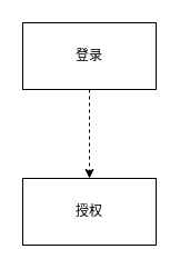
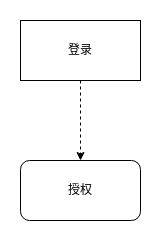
  <mxCell id="0" />
  <mxCell id="1" parent="0" />
  <mxCell id="2" value="" style="edgeStyle=orthogonalEdgeStyle;rounded=0;orthogonalLoop=1;jettySize=auto;html=1;dashed=1;" edge="1" parent="1" source="3" target="4"><mxGeometry relative="1" as="geometry" /></mxCell>
  <mxCell id="3" value="登录" style="rounded=0;whiteSpace=wrap;html=1;" vertex="1" parent="1"><mxGeometry x="20" y="20" width="120" height="60" as="geometry" /></mxCell>
- <mxCell id="4" value="授权" style="rounded=0;whiteSpace=wrap;html=1;" vertex="1" parent="1"><mxGeometry x="20" y="160" width="120" height="60" as="geometry" /></mxCell>
+ <mxCell id="4" value="授权" style="whiteSpace=wrap;html=1;rounded=1;" vertex="1" parent="1"><mxGeometry x="20" y="160" width="120" height="60" as="geometry" /></mxCell>
